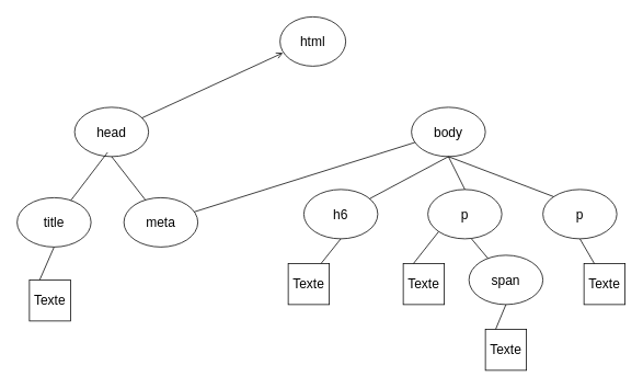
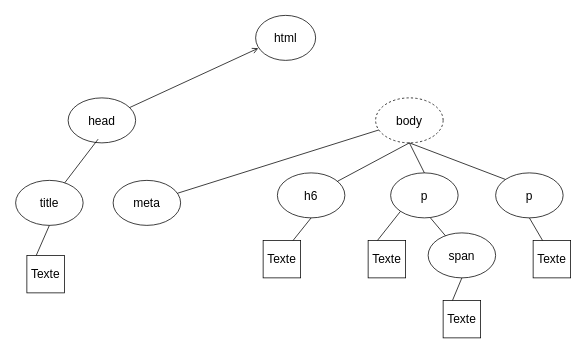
  <mxCell id="0" />
  <mxCell id="1" parent="0" />
  <mxCell id="2" value="&lt;font style=&quot;font-size: 16px&quot;&gt;html&lt;/font&gt;" style="ellipse;whiteSpace=wrap;html=1;" vertex="1" parent="1"><mxGeometry x="340" y="20" width="80" height="60" as="geometry" /></mxCell>
  <mxCell id="3" value="&lt;font style=&quot;font-size: 16px&quot;&gt;head&lt;/font&gt;" style="ellipse;whiteSpace=wrap;html=1;" vertex="1" parent="1"><mxGeometry x="90" y="130" width="90" height="60" as="geometry" /></mxCell>
  <mxCell id="4" value="&lt;font style=&quot;font-size: 16px&quot;&gt;title&lt;/font&gt;" style="ellipse;whiteSpace=wrap;html=1;" vertex="1" parent="1"><mxGeometry x="20" y="240" width="90" height="60" as="geometry" /></mxCell>
  <mxCell id="5" value="&lt;font style=&quot;font-size: 16px&quot;&gt;meta&lt;/font&gt;" style="ellipse;whiteSpace=wrap;html=1;" vertex="1" parent="1"><mxGeometry x="150" y="240" width="90" height="60" as="geometry" /></mxCell>
  <mxCell id="6" value="" style="endArrow=none;html=1;" edge="1" parent="1" source="4"><mxGeometry width="50" height="50" relative="1" as="geometry"><mxPoint x="80" y="235" as="sourcePoint" /><mxPoint x="130" y="185" as="targetPoint" /></mxGeometry></mxCell>
- <mxCell id="7" value="" style="endArrow=none;html=1;entryX=0.5;entryY=1;entryDx=0;entryDy=0;exitX=0.293;exitY=0.05;exitDx=0;exitDy=0;exitPerimeter=0;" edge="1" parent="1" source="5" target="3"><mxGeometry width="50" height="50" relative="1" as="geometry"><mxPoint x="95.438" y="253.273" as="sourcePoint" /><mxPoint x="140" y="195" as="targetPoint" /></mxGeometry></mxCell>
  <mxCell id="8" value="" style="endArrow=open;html=1;entryX=0.045;entryY=0.73;entryDx=0;entryDy=0;entryPerimeter=0;" edge="1" parent="1" source="3" target="2"><mxGeometry width="50" height="50" relative="1" as="geometry"><mxPoint x="105.438" y="263.273" as="sourcePoint" /><mxPoint x="150" y="205" as="targetPoint" /></mxGeometry></mxCell>
  <mxCell id="9" value="&lt;font style=&quot;font-size: 16px&quot;&gt;Texte&lt;/font&gt;" style="whiteSpace=wrap;html=1;aspect=fixed;" vertex="1" parent="1"><mxGeometry x="35" y="340" width="50" height="50" as="geometry" /></mxCell>
  <mxCell id="10" value="" style="endArrow=none;html=1;exitX=0.25;exitY=0;exitDx=0;exitDy=0;entryX=0.5;entryY=1;entryDx=0;entryDy=0;" edge="1" parent="1" source="9" target="4"><mxGeometry width="50" height="50" relative="1" as="geometry"><mxPoint x="390" y="300" as="sourcePoint" /><mxPoint x="60" y="310" as="targetPoint" /></mxGeometry></mxCell>
- <mxCell id="11" value="&lt;font style=&quot;font-size: 16px&quot;&gt;body&lt;/font&gt;" style="ellipse;whiteSpace=wrap;html=1;" vertex="1" parent="1"><mxGeometry x="500" y="130" width="90" height="60" as="geometry" /></mxCell>
+ <mxCell id="11" value="&lt;font style=&quot;font-size: 16px&quot;&gt;body&lt;/font&gt;" style="ellipse;whiteSpace=wrap;html=1;dashed=1;" vertex="1" parent="1"><mxGeometry x="500" y="130" width="90" height="60" as="geometry" /></mxCell>
  <mxCell id="12" value="&lt;font style=&quot;font-size: 16px&quot;&gt;h6&lt;/font&gt;" style="ellipse;whiteSpace=wrap;html=1;" vertex="1" parent="1"><mxGeometry x="369" y="230" width="90" height="60" as="geometry" /></mxCell>
  <mxCell id="13" value="&lt;font style=&quot;font-size: 16px&quot;&gt;Texte&lt;/font&gt;" style="whiteSpace=wrap;html=1;aspect=fixed;" vertex="1" parent="1"><mxGeometry x="350" y="320" width="50" height="50" as="geometry" /></mxCell>
  <mxCell id="14" value="&lt;font style=&quot;font-size: 16px&quot;&gt;p&lt;/font&gt;" style="ellipse;whiteSpace=wrap;html=1;" vertex="1" parent="1"><mxGeometry x="520" y="230" width="90" height="60" as="geometry" /></mxCell>
  <mxCell id="15" value="&lt;font style=&quot;font-size: 16px&quot;&gt;p&lt;/font&gt;" style="ellipse;whiteSpace=wrap;html=1;" vertex="1" parent="1"><mxGeometry x="660" y="230" width="90" height="60" as="geometry" /></mxCell>
  <mxCell id="16" value="&lt;font style=&quot;font-size: 16px&quot;&gt;span&lt;/font&gt;" style="ellipse;whiteSpace=wrap;html=1;" vertex="1" parent="1"><mxGeometry x="570" y="310" width="90" height="60" as="geometry" /></mxCell>
  <mxCell id="17" value="&lt;font style=&quot;font-size: 16px&quot;&gt;Texte&lt;/font&gt;" style="whiteSpace=wrap;html=1;aspect=fixed;" vertex="1" parent="1"><mxGeometry x="590" y="400" width="50" height="50" as="geometry" /></mxCell>
  <mxCell id="18" value="&lt;font style=&quot;font-size: 16px&quot;&gt;Texte&lt;/font&gt;" style="whiteSpace=wrap;html=1;aspect=fixed;" vertex="1" parent="1"><mxGeometry x="490" y="320" width="50" height="50" as="geometry" /></mxCell>
  <mxCell id="19" value="&lt;font style=&quot;font-size: 16px&quot;&gt;Texte&lt;/font&gt;" style="whiteSpace=wrap;html=1;aspect=fixed;" vertex="1" parent="1"><mxGeometry x="710" y="320" width="50" height="50" as="geometry" /></mxCell>
  <mxCell id="20" value="" style="endArrow=none;html=1;entryX=0.5;entryY=1;entryDx=0;entryDy=0;" edge="1" parent="1" target="12"><mxGeometry width="50" height="50" relative="1" as="geometry"><mxPoint x="390" y="320" as="sourcePoint" /><mxPoint x="410" y="300" as="targetPoint" /></mxGeometry></mxCell>
  <mxCell id="21" value="" style="endArrow=none;html=1;entryX=0;entryY=1;entryDx=0;entryDy=0;exitX=0.25;exitY=0;exitDx=0;exitDy=0;" edge="1" parent="1" source="18" target="14"><mxGeometry width="50" height="50" relative="1" as="geometry"><mxPoint x="390" y="320" as="sourcePoint" /><mxPoint x="440" y="270" as="targetPoint" /></mxGeometry></mxCell>
  <mxCell id="22" value="" style="endArrow=none;html=1;entryX=0.591;entryY=1.003;entryDx=0;entryDy=0;entryPerimeter=0;" edge="1" parent="1" source="16" target="14"><mxGeometry width="50" height="50" relative="1" as="geometry"><mxPoint x="390" y="320" as="sourcePoint" /><mxPoint x="440" y="270" as="targetPoint" /></mxGeometry></mxCell>
  <mxCell id="23" value="" style="endArrow=none;html=1;entryX=0.5;entryY=1;entryDx=0;entryDy=0;exitX=0.25;exitY=0;exitDx=0;exitDy=0;" edge="1" parent="1" source="17" target="16"><mxGeometry width="50" height="50" relative="1" as="geometry"><mxPoint x="390" y="320" as="sourcePoint" /><mxPoint x="440" y="270" as="targetPoint" /></mxGeometry></mxCell>
  <mxCell id="24" value="" style="endArrow=none;html=1;entryX=0.5;entryY=1;entryDx=0;entryDy=0;exitX=0.25;exitY=0;exitDx=0;exitDy=0;" edge="1" parent="1" source="19" target="15"><mxGeometry width="50" height="50" relative="1" as="geometry"><mxPoint x="390" y="320" as="sourcePoint" /><mxPoint x="440" y="270" as="targetPoint" /></mxGeometry></mxCell>
  <mxCell id="25" value="" style="endArrow=none;html=1;entryX=0.5;entryY=1;entryDx=0;entryDy=0;" edge="1" parent="1" source="12" target="11"><mxGeometry width="50" height="50" relative="1" as="geometry"><mxPoint x="390" y="320" as="sourcePoint" /><mxPoint x="440" y="270" as="targetPoint" /></mxGeometry></mxCell>
  <mxCell id="26" value="" style="endArrow=none;html=1;entryX=0.5;entryY=1;entryDx=0;entryDy=0;exitX=0.5;exitY=0;exitDx=0;exitDy=0;" edge="1" parent="1" source="14" target="11"><mxGeometry width="50" height="50" relative="1" as="geometry"><mxPoint x="390" y="320" as="sourcePoint" /><mxPoint x="440" y="270" as="targetPoint" /></mxGeometry></mxCell>
  <mxCell id="27" value="" style="endArrow=none;html=1;entryX=0.5;entryY=1;entryDx=0;entryDy=0;exitX=0;exitY=0;exitDx=0;exitDy=0;" edge="1" parent="1" source="15" target="11"><mxGeometry width="50" height="50" relative="1" as="geometry"><mxPoint x="390" y="320" as="sourcePoint" /><mxPoint x="440" y="270" as="targetPoint" /></mxGeometry></mxCell>
  <mxCell id="28" value="" style="endArrow=none;html=1;" edge="1" parent="1" source="11" target="5"><mxGeometry width="50" height="50" relative="1" as="geometry"><mxPoint x="390" y="320" as="sourcePoint" /><mxPoint x="440" y="270" as="targetPoint" /></mxGeometry></mxCell>
